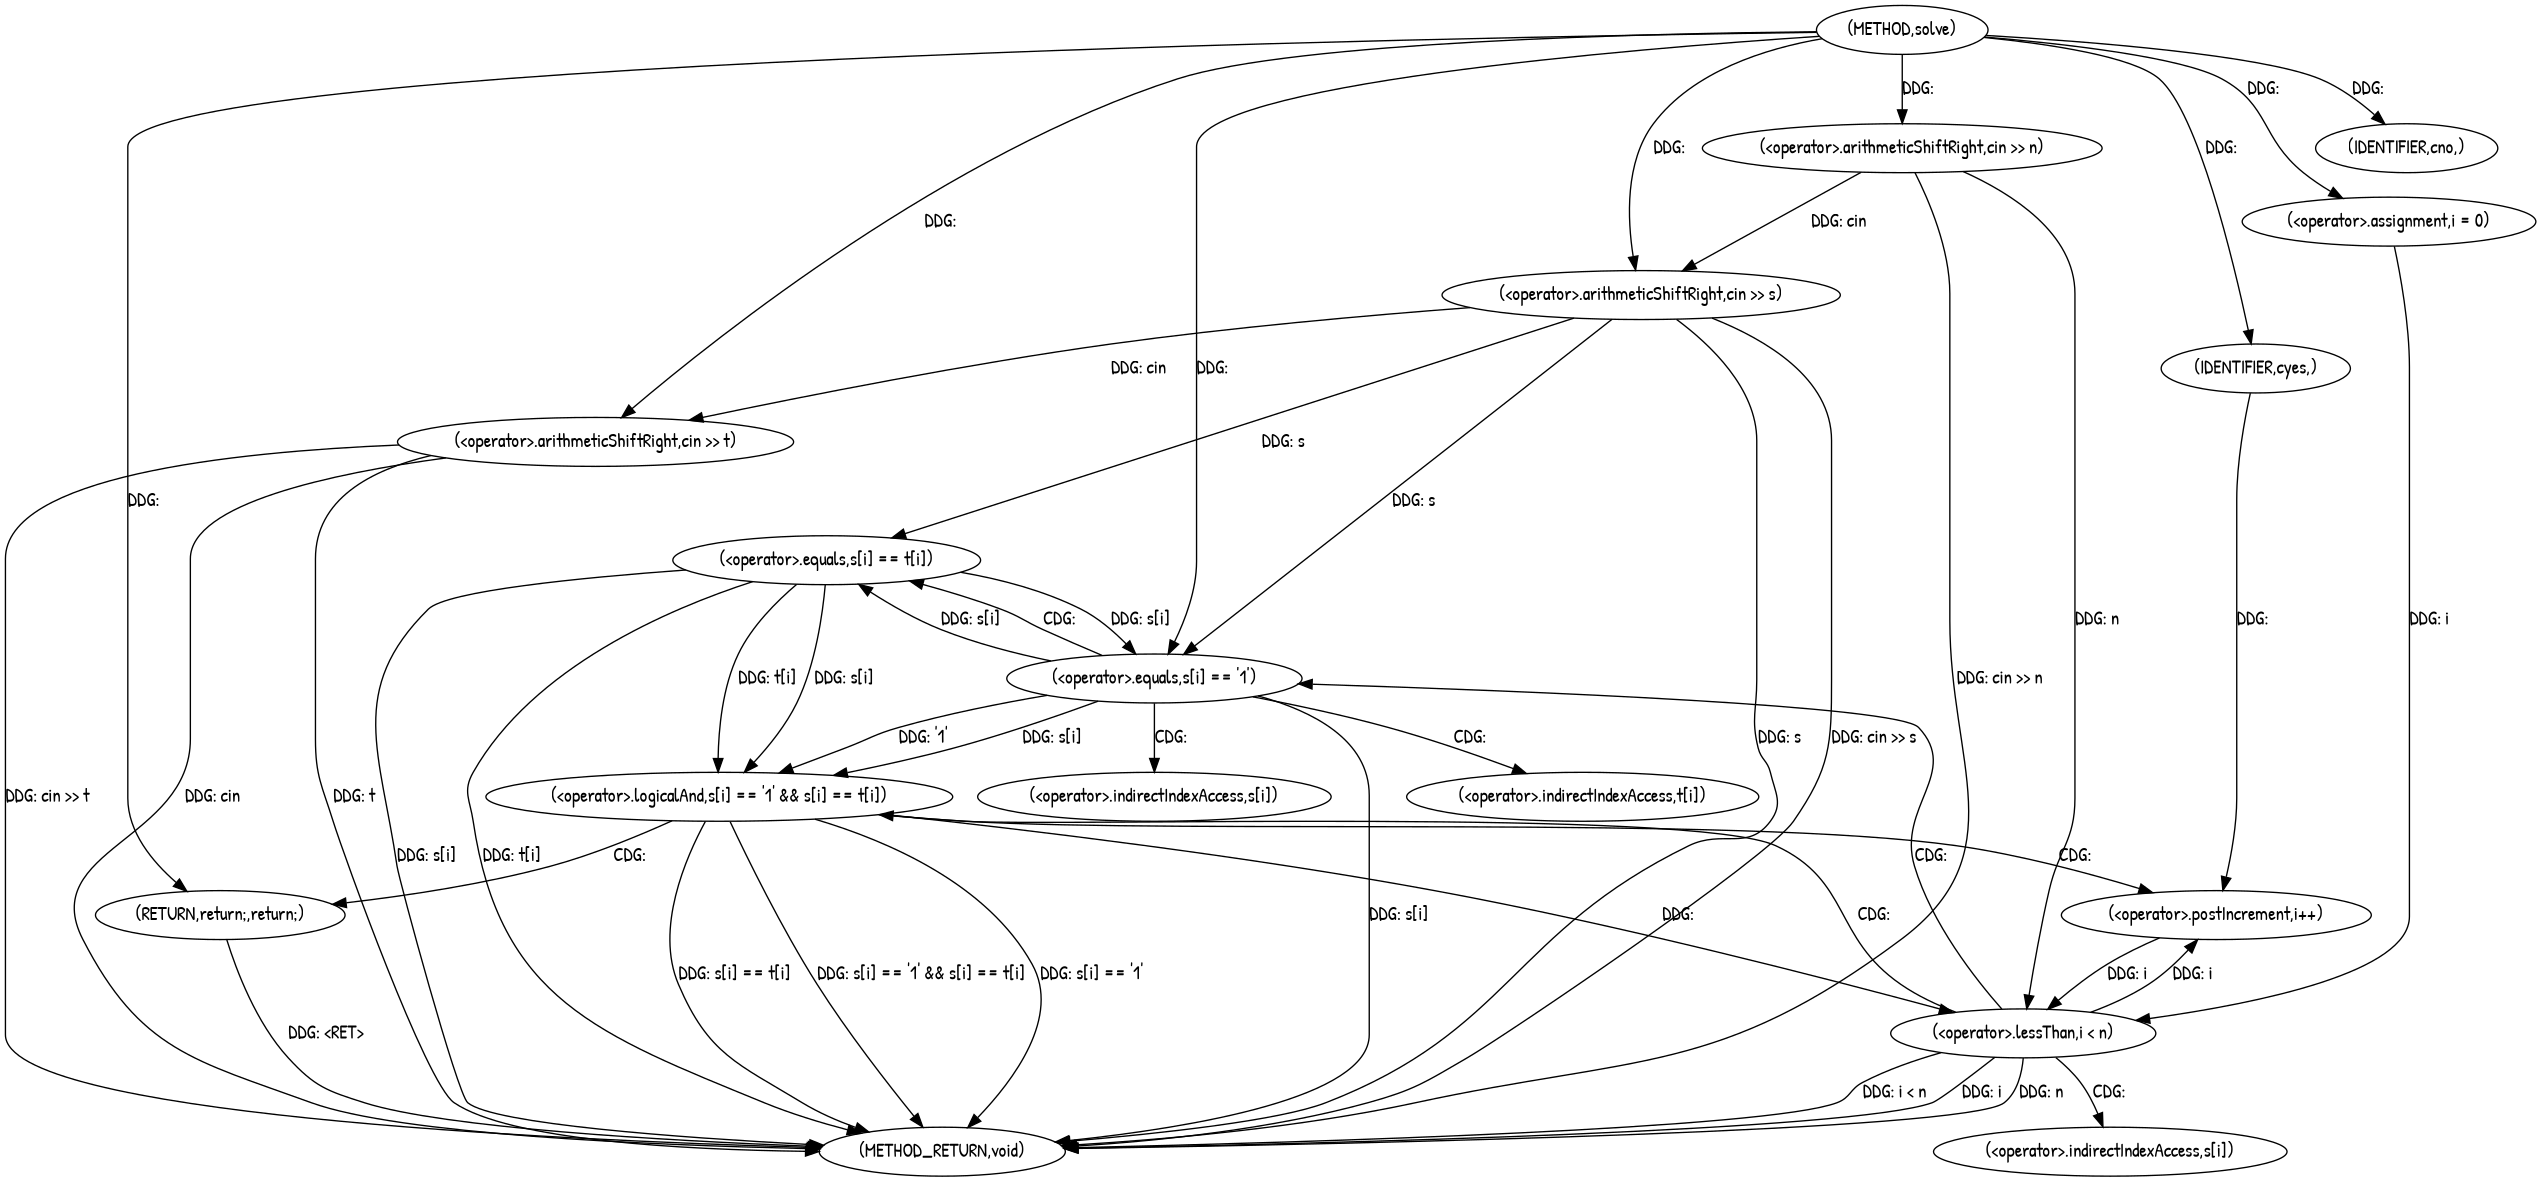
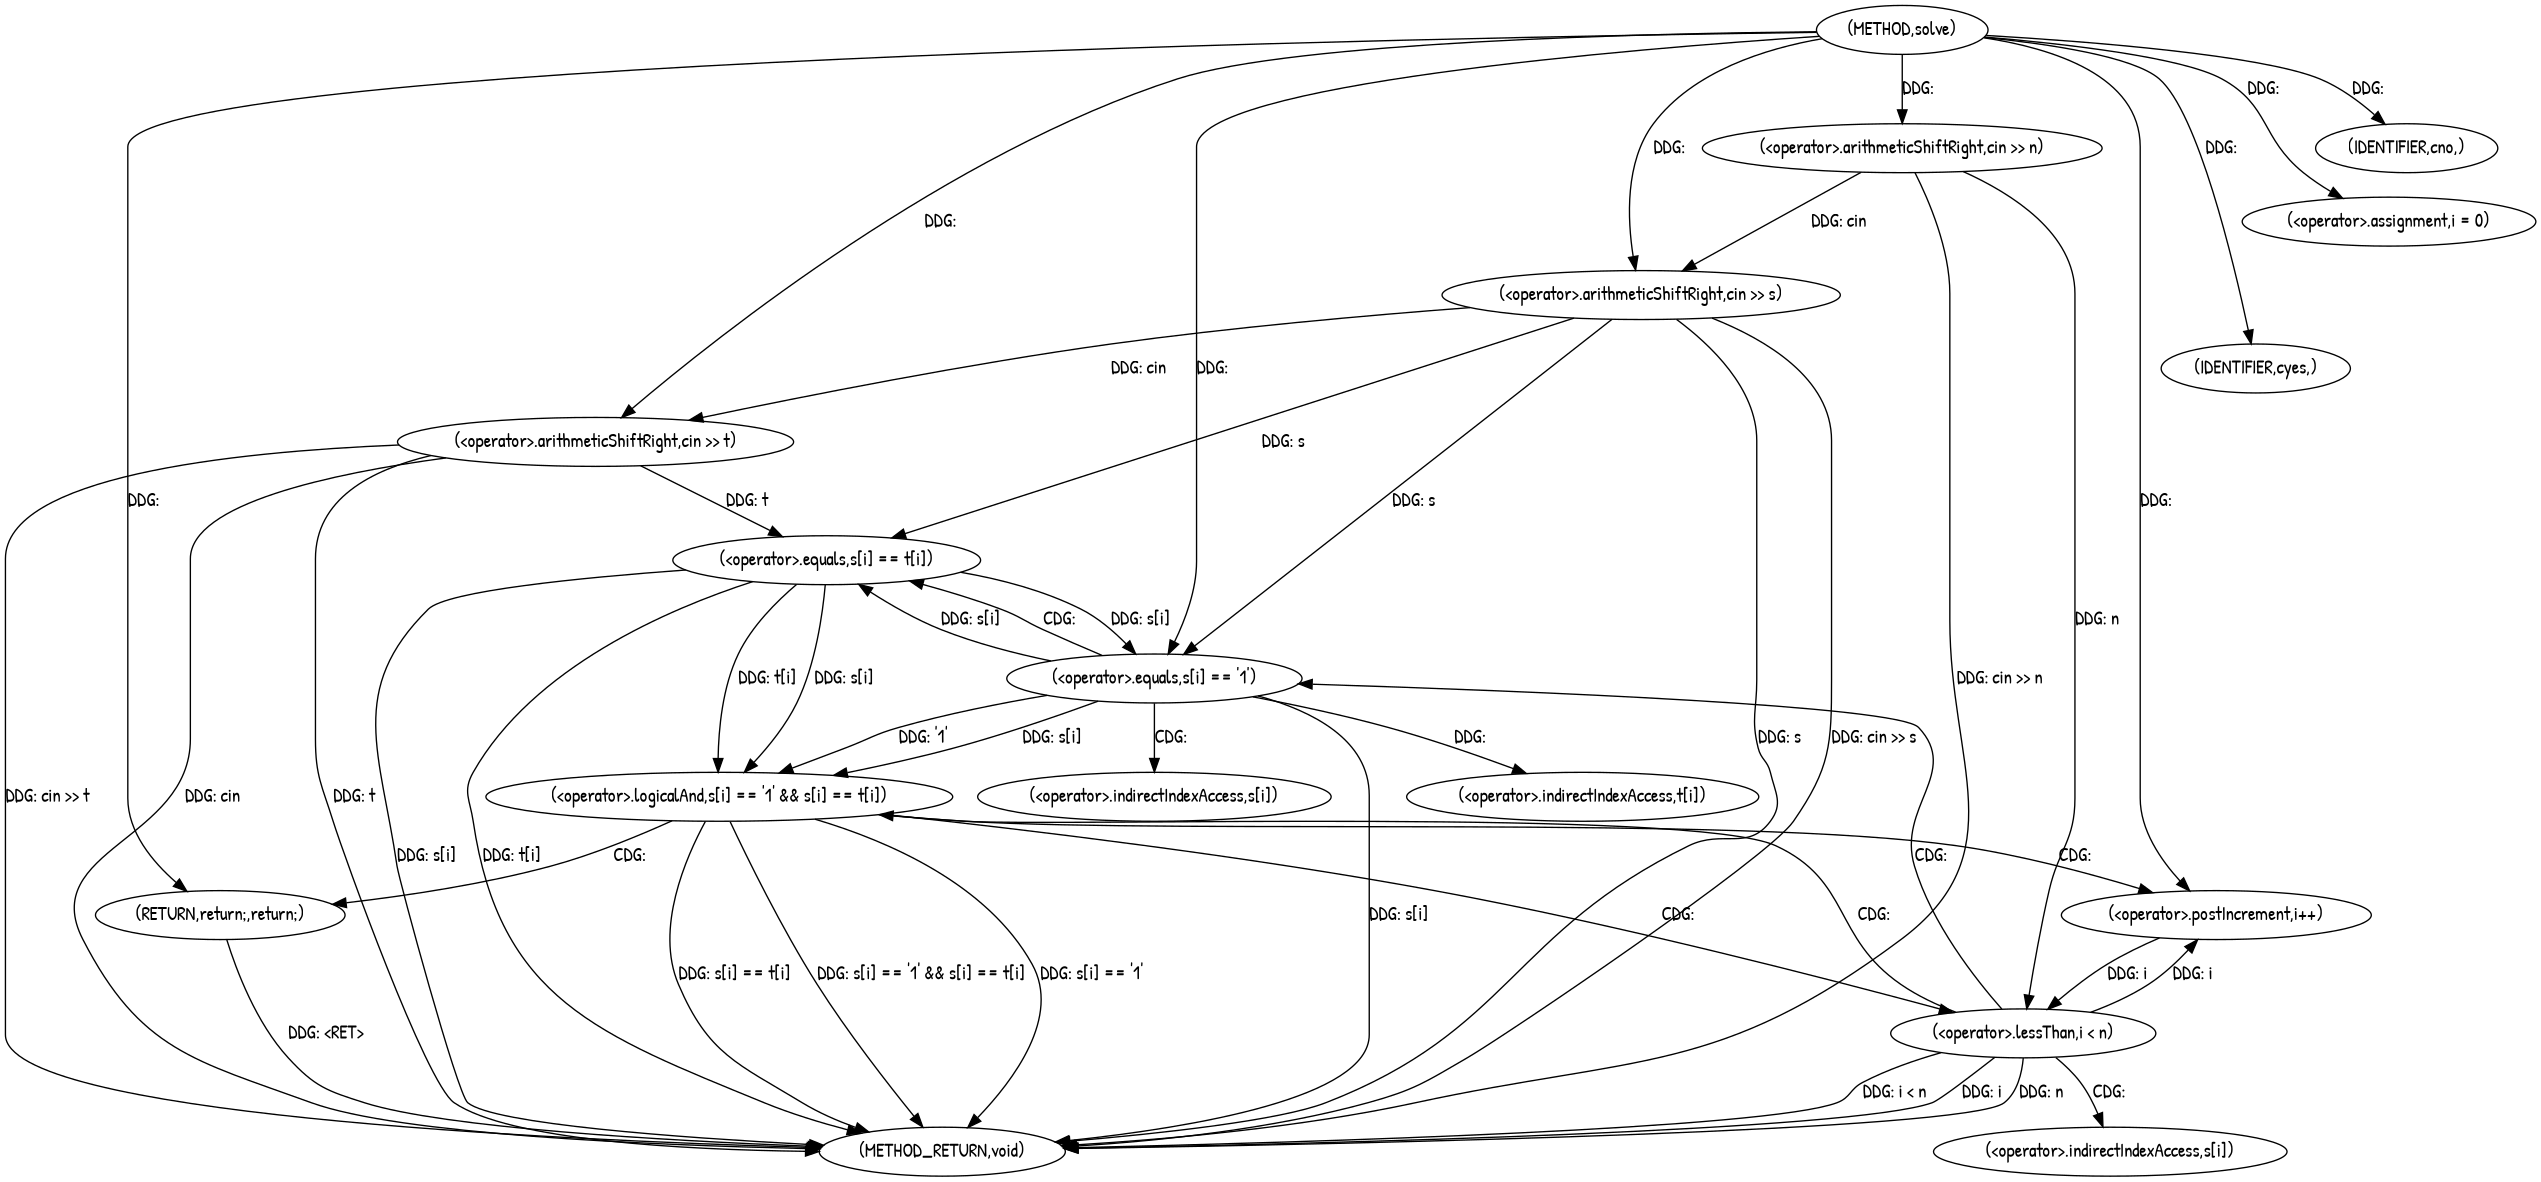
  digraph {
    fontname="Patrick Hand"
    node [fontname="Patrick Hand"]
    edge [fontname="Patrick Hand"]
    n1 [label="(METHOD,solve)"]
    n2 [label="(<operator>.arithmeticShiftRight,cin >> n)"]
    n3 [label="(<operator>.arithmeticShiftRight,cin >> s)"]
    n4 [label="(<operator>.arithmeticShiftRight,cin >> t)"]
    n5 [label="(IDENTIFIER,cyes,)"]
    n6 [label="(<operator>.assignment,i = 0)"]
    n7 [label="(<operator>.postIncrement,i++)"]
    n8 [label="(IDENTIFIER,cno,)"]
    n9 [label="(RETURN,return;,return;)"]
    n10 [label="(<operator>.equals,s[i] == '1')"]
    n11 [label="(<operator>.lessThan,i < n)"]
    n12 [label="(METHOD_RETURN,void)"]
    n13 [label="(<operator>.equals,s[i] == t[i])"]
    n14 [label="(<operator>.logicalAnd,s[i] == '1' && s[i] == t[i])"]
    n15 [label="(<operator>.indirectIndexAccess,s[i])"]
    n16 [label="(<operator>.indirectIndexAccess,s[i])"]
    n17 [label="(<operator>.indirectIndexAccess,t[i])"]
    n1 -> n2 [label="DDG: "]
    n1 -> n3 [label="DDG: "]
    n1 -> n4 [label="DDG: "]
    n1 -> n5 [label="DDG: "]
    n1 -> n6 [label="DDG: "]
-   n5 -> n7 [label="DDG: "]
+   n1 -> n7 [label="DDG: "]
    n1 -> n8 [label="DDG: "]
    n1 -> n9 [label="DDG: "]
    n1 -> n10 [label="DDG: "]
    n2 -> n3 [label="DDG: cin"]
    n2 -> n11 [label="DDG: n"]
    n2 -> n12 [label="DDG: cin >> n"]
    n3 -> n4 [label="DDG: cin"]
    n3 -> n10 [label="DDG: s"]
    n3 -> n12 [label="DDG: s"]
    n3 -> n12 [label="DDG: cin >> s"]
    n3 -> n13 [label="DDG: s"]
    n4 -> n12 [label="DDG: cin"]
    n4 -> n12 [label="DDG: t"]
    n4 -> n12 [label="DDG: cin >> t"]
-   n6 -> n11 [label="DDG: i"]
+   n4 -> n13 [label="DDG: t"]
    n7 -> n11 [label="DDG: i"]
    n9 -> n12 [label="DDG: <RET>"]
    n10 -> n12 [label="DDG: s[i]"]
    n10 -> n13 [label="DDG: s[i]"]
    n10 -> n13 [label="CDG: "]
    n10 -> n14 [label="DDG: s[i]"]
    n10 -> n14 [label="DDG: '1'"]
    n10 -> n16 [label="CDG: "]
-   n10 -> n17 [label="CDG: "]
+   n10 -> n17 [label="DDG: "]
    n11 -> n7 [label="DDG: i"]
    n11 -> n10 [label="CDG: "]
    n11 -> n12 [label="DDG: i"]
    n11 -> n12 [label="DDG: n"]
    n11 -> n12 [label="DDG: i < n"]
    n11 -> n14 [label="CDG: "]
    n11 -> n15 [label="CDG: "]
    n13 -> n10 [label="DDG: s[i]"]
    n13 -> n12 [label="DDG: s[i]"]
    n13 -> n12 [label="DDG: t[i]"]
    n13 -> n14 [label="DDG: t[i]"]
    n13 -> n14 [label="DDG: s[i]"]
    n14 -> n7 [label="CDG: "]
    n14 -> n9 [label="CDG: "]
-   n14 -> n11 [label="DDG: "]
+   n14 -> n11 [label="CDG: "]
    n14 -> n12 [label="DDG: s[i] == '1'"]
    n14 -> n12 [label="DDG: s[i] == t[i]"]
    n14 -> n12 [label="DDG: s[i] == '1' && s[i] == t[i]"]
  }
